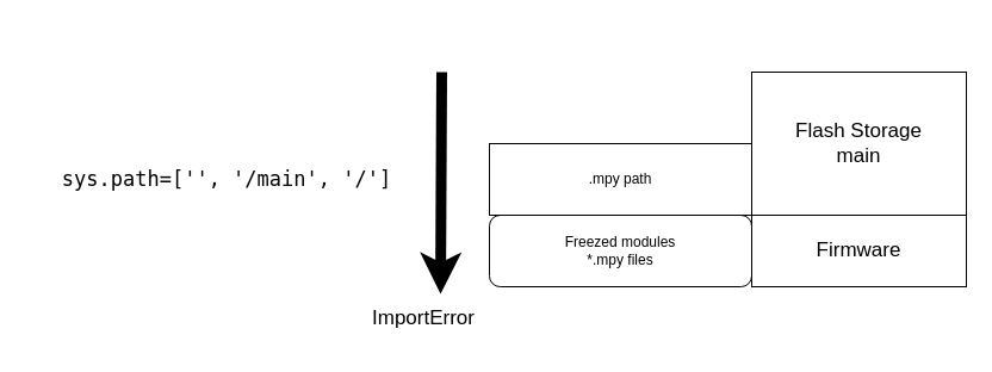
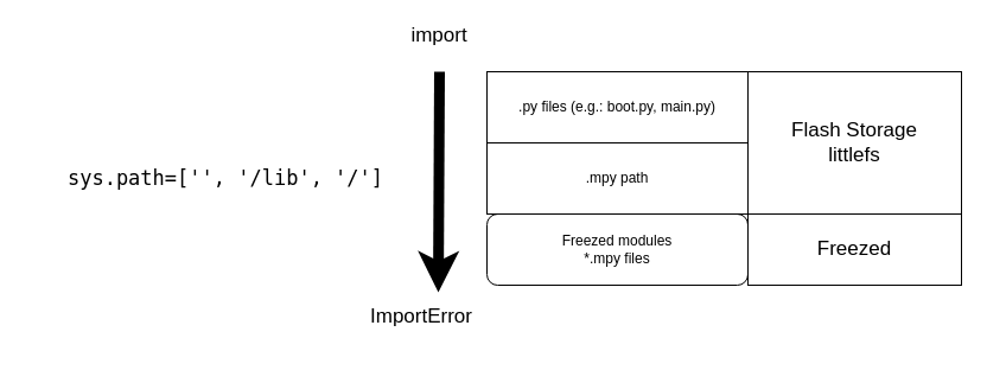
  <mxCell id="0" />
  <mxCell id="1" parent="0" />
  <mxCell id="2" value="" style="endArrow=classic;html=1;fontSize=17;strokeWidth=9;entryX=0.454;entryY=-0.1;entryDx=0;entryDy=0;entryPerimeter=0;" edge="1" parent="1" target="10"><mxGeometry width="50" height="50" relative="1" as="geometry"><mxPoint x="370" y="60" as="sourcePoint" /><mxPoint x="370" y="220" as="targetPoint" /></mxGeometry></mxCell>
  <mxCell id="3" value="" style="group" vertex="1" connectable="0" parent="1"><mxGeometry x="410" y="60" width="220" height="180" as="geometry" /></mxCell>
  <mxCell id="4" value="&lt;div&gt;Freezed modules&lt;/div&gt;&lt;div&gt;*.mpy files&lt;br&gt;&lt;/div&gt;" style="whiteSpace=wrap;html=1;rounded=1;" vertex="1" parent="3"><mxGeometry y="120" width="220.0" height="60" as="geometry" /></mxCell>
  <mxCell id="5" value=".mpy path" style="rounded=0;whiteSpace=wrap;html=1;" vertex="1" parent="3"><mxGeometry y="60" width="220.0" height="60" as="geometry" /></mxCell>
- <mxCell id="7" value="&lt;pre&gt;sys.path=['', '/main', '/']&lt;/pre&gt;" style="text;html=1;strokeColor=none;fillColor=none;align=center;verticalAlign=middle;whiteSpace=wrap;rounded=0;fontSize=17;" vertex="1" parent="1"><mxGeometry y="140" width="340" height="20" as="geometry" x="20" /></mxCell>
- <mxCell id="8" value="&lt;div&gt;Flash Storage&lt;/div&gt;&lt;div&gt;main&lt;br&gt;&lt;/div&gt;" style="rounded=0;whiteSpace=wrap;html=1;fontSize=17;" vertex="1" parent="1"><mxGeometry x="630" y="60" width="180" height="120" as="geometry" /></mxCell>
- <mxCell id="9" value="Firmware" style="rounded=0;whiteSpace=wrap;html=1;fontSize=17;" vertex="1" parent="1"><mxGeometry x="630" y="180" width="180" height="60" as="geometry" /></mxCell>
+ <mxCell id="6" value=".py files (e.g.: boot.py, main.py)" style="rounded=0;whiteSpace=wrap;html=1;" vertex="1" parent="3"><mxGeometry width="220.0" height="60" as="geometry" /></mxCell>
+ <mxCell id="7" value="&lt;pre&gt;sys.path=['', '/lib', '/']&lt;/pre&gt;" style="text;html=1;strokeColor=none;fillColor=none;align=center;verticalAlign=middle;whiteSpace=wrap;rounded=0;fontSize=17;" vertex="1" parent="1"><mxGeometry y="140" width="340" height="20" as="geometry" x="20" /></mxCell>
+ <mxCell id="8" value="&lt;div&gt;Flash Storage&lt;/div&gt;&lt;div&gt;littlefs&lt;br&gt;&lt;/div&gt;" style="rounded=0;whiteSpace=wrap;html=1;fontSize=17;" vertex="1" parent="1"><mxGeometry x="630" y="60" width="180" height="120" as="geometry" /></mxCell>
+ <mxCell id="9" value="Freezed" style="rounded=0;whiteSpace=wrap;html=1;fontSize=17;" vertex="1" parent="1"><mxGeometry x="630" y="180" width="180" height="60" as="geometry" /></mxCell>
  <mxCell id="10" value="ImportError" style="text;html=1;fontSize=17;" vertex="1" parent="1"><mxGeometry x="310" y="250" width="130" height="40" as="geometry" /></mxCell>
+ <mxCell id="11" value="import" style="text;html=1;strokeColor=none;fillColor=none;align=center;verticalAlign=middle;whiteSpace=wrap;rounded=0;fontSize=17;" vertex="1" parent="1"><mxGeometry x="350" y="20" width="40" height="20" as="geometry" /></mxCell>
